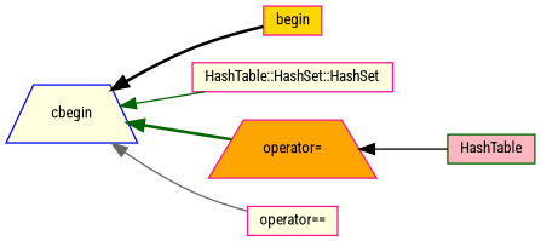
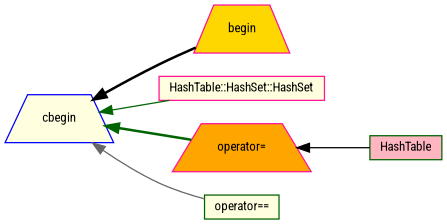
  digraph {
    fontname="Roboto Condensed"
    rankdir=LR
    node [color=deeppink fillcolor=lightyellow fontname="Roboto Condensed" fontsize=10 shape=box style=filled]
    edge [color=black dir=back fontname="Roboto Condensed" fontsize=10 labelfontname=Helvetica labelfontsize=10 style=solid]
    n1 [color=blue fontcolor=black height=0.2 label=cbegin shape=trapezium width=0.4]
-   n2 [fillcolor=gold height=0.2 label=begin width=0.4]
+   n2 [fillcolor=gold height=0.2 label=begin shape=trapezium width=0.4]
    n3 [height=0.2 label="HashTable::HashSet::HashSet" width=0.4]
    n4 [fillcolor=orange height=0.2 label="operator=" shape=trapezium width=0.4]
-   n5 [height=0.2 label="operator==" width=0.4]
+   n5 [color=darkgreen height=0.2 label="operator==" width=0.4]
    n6 [color=darkgreen fillcolor=lightpink height=0.2 label=HashTable width=0.4]
    n1 -> n2 [style=bold]
    n1 -> n3 [color=darkgreen]
    n1 -> n4 [color=darkgreen style=bold]
    n1 -> n5 [color=gray40]
    n4 -> n6
  }
